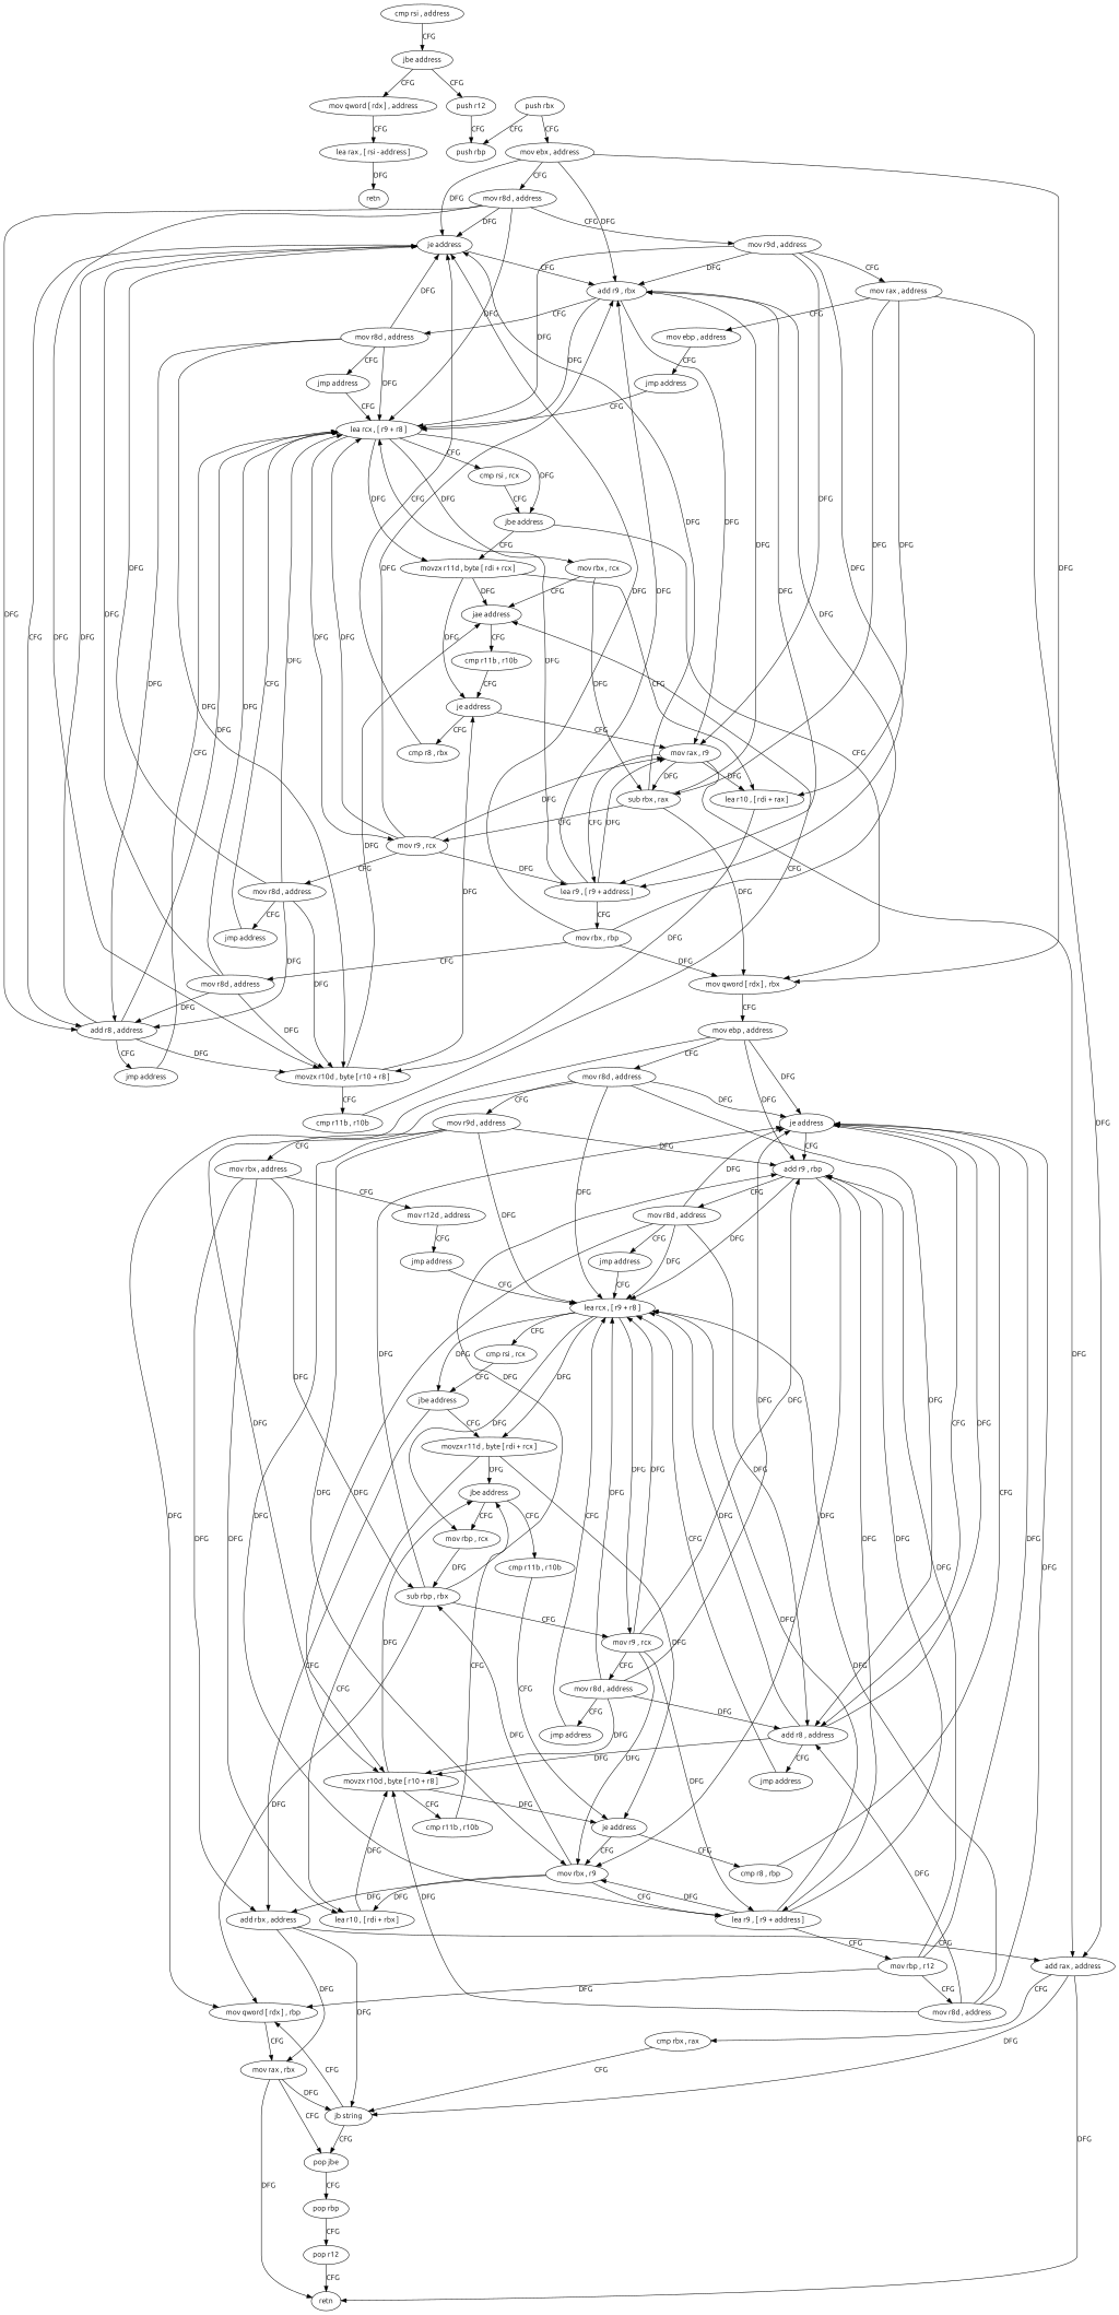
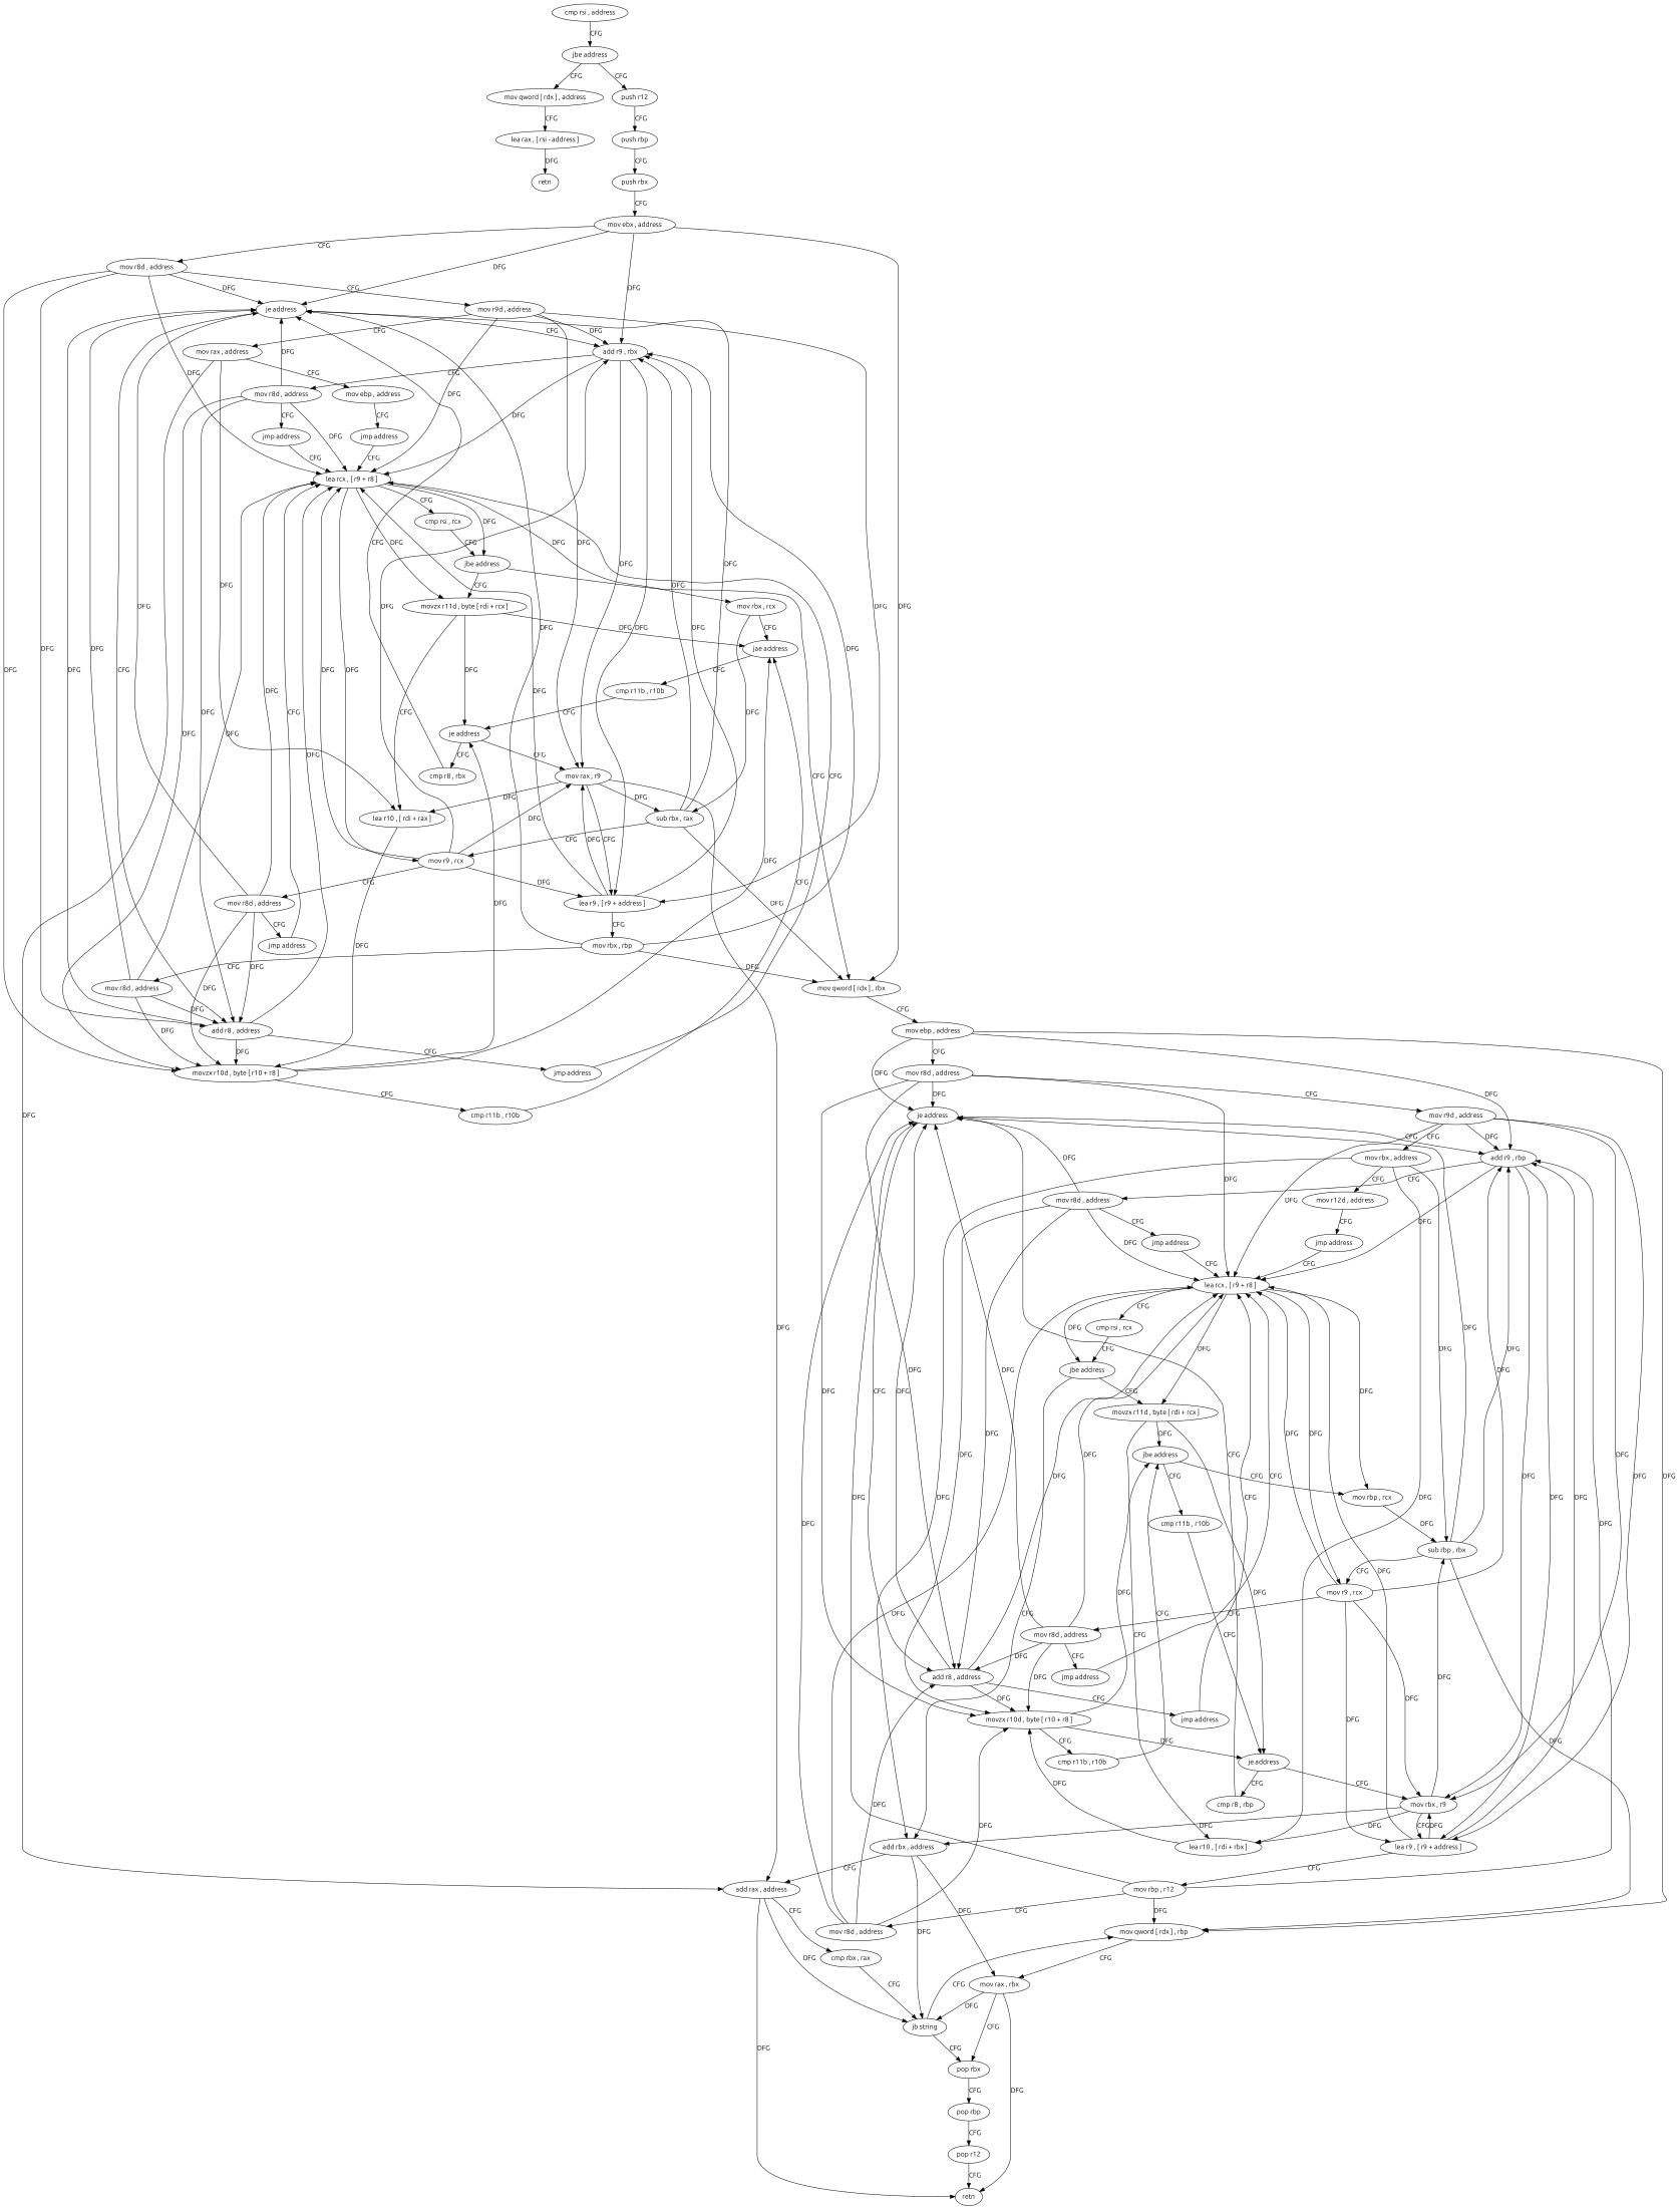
  digraph {
    fontname=Ubuntu
    node [fontname=Ubuntu]
    edge [fontname=Ubuntu]
    n1 [label="cmp rsi , address"]
    n2 [label="jbe address"]
    n3 [label="mov qword [ rdx ] , address"]
    n4 [label="push r12"]
    n5 [label="lea rax , [ rsi - address ]"]
    n6 [label="push rbp"]
    n7 [label=retn]
    n8 [label="push rbx"]
    n9 [label="mov ebx , address"]
    n10 [label="mov r8d , address"]
    n11 [label="mov qword [ rdx ] , rbx"]
    n12 [label="je address"]
    n13 [label="add r9 , rbx"]
    n14 [label="mov r9d , address"]
    n15 [label="lea rcx , [ r9 + r8 ]"]
    n16 [label="movzx r10d , byte [ r10 + r8 ]"]
    n17 [label="add r8 , address"]
    n18 [label="mov ebp , address"]
    n19 [label="mov rax , r9"]
    n20 [label="lea r9 , [ r9 + address ]"]
    n21 [label="mov r8d , address"]
    n22 [label="mov rax , address"]
    n23 [label="cmp rsi , rcx"]
    n24 [label="jbe address"]
    n25 [label="movzx r11d , byte [ rdi + rcx ]"]
    n26 [label="mov rbx , rcx"]
    n27 [label="mov r9 , rcx"]
    n28 [label="jae address"]
    n29 [label="je address"]
    n30 [label="cmp r11b , r10b"]
    n31 [label="jmp address"]
    n32 [label="mov ebp , address"]
    n33 [label="lea r10 , [ rdi + rax ]"]
    n34 [label="sub rbx , rax"]
    n35 [label="add rax , address"]
    n36 [label="mov rbx , rbp"]
    n37 [label="jmp address"]
    n38 [label="jb string"]
    n39 [label="cmp rbx , rax"]
    n40 [label=retn]
    n41 [label="mov r8d , address"]
    n42 [label="mov r8d , address"]
    n43 [label="mov qword [ rdx ] , rbp"]
    n44 [label="je address"]
    n45 [label="add r9 , rbp"]
    n46 [label="cmp r11b , r10b"]
    n47 [label="cmp r8 , rbx"]
    n48 [label="mov r9d , address"]
    n49 [label="lea rcx , [ r9 + r8 ]"]
    n50 [label="movzx r10d , byte [ r10 + r8 ]"]
    n51 [label="add r8 , address"]
    n52 [label="mov rax , rbx"]
    n53 [label="mov rbx , r9"]
    n54 [label="lea r9 , [ r9 + address ]"]
    n55 [label="mov r8d , address"]
    n56 [label="mov rbx , address"]
    n57 [label="cmp rsi , rcx"]
    n58 [label="jbe address"]
    n59 [label="movzx r11d , byte [ rdi + rcx ]"]
    n60 [label="mov rbp , rcx"]
    n61 [label="mov r9 , rcx"]
    n62 [label="jbe address"]
    n63 [label="je address"]
    n64 [label="cmp r11b , r10b"]
    n65 [label="jmp address"]
    n66 [label="mov r12d , address"]
    n67 [label="add rbx , address"]
    n68 [label="lea r10 , [ rdi + rbx ]"]
    n69 [label="sub rbp , rbx"]
    n70 [label="mov rbp , r12"]
    n71 [label="jmp address"]
    n72 [label="mov r8d , address"]
-   n73 [label="pop jbe"]
+   n73 [label="pop rbx"]
    n74 [label="cmp r11b , r10b"]
    n75 [label="cmp r8 , rbp"]
    n76 [label="jmp address"]
    n77 [label="pop rbp"]
    n78 [label="pop r12"]
    n79 [label="jmp address"]
    n80 [label="mov r8d , address"]
    n81 [label="jmp address"]
    n82 [label="jmp address"]
    n83 [label="mov r8d , address"]
    n1 -> n2 [label=CFG]
    n2 -> n3 [label=CFG]
    n2 -> n4 [label=CFG]
    n3 -> n5 [label=CFG]
    n4 -> n6 [label=CFG]
    n5 -> n7 [label=DFG]
-   n8 -> n6 [label=CFG]
+   n6 -> n8 [label=CFG]
    n8 -> n9 [label=CFG]
    n9 -> n10 [label=CFG]
    n9 -> n11 [label=DFG]
    n9 -> n12 [label=DFG]
    n9 -> n13 [label=DFG]
    n10 -> n12 [label=DFG]
    n10 -> n14 [label=CFG]
    n10 -> n15 [label=DFG]
    n10 -> n16 [label=DFG]
    n10 -> n17 [label=DFG]
    n11 -> n18 [label=CFG]
    n12 -> n13 [label=CFG]
    n12 -> n17 [label=CFG]
    n13 -> n15 [label=DFG]
    n13 -> n19 [label=DFG]
    n13 -> n20 [label=DFG]
    n13 -> n21 [label=CFG]
    n14 -> n13 [label=DFG]
    n14 -> n15 [label=DFG]
    n14 -> n19 [label=DFG]
    n14 -> n20 [label=DFG]
    n14 -> n22 [label=CFG]
    n15 -> n23 [label=CFG]
    n15 -> n24 [label=DFG]
    n15 -> n25 [label=DFG]
    n15 -> n26 [label=DFG]
    n15 -> n27 [label=DFG]
    n16 -> n28 [label=DFG]
    n16 -> n29 [label=DFG]
    n16 -> n30 [label=CFG]
    n17 -> n12 [label=DFG]
    n17 -> n15 [label=DFG]
    n17 -> n16 [label=DFG]
    n17 -> n31 [label=CFG]
    n18 -> n42 [label=CFG]
    n18 -> n43 [label=DFG]
    n18 -> n44 [label=DFG]
    n18 -> n45 [label=DFG]
    n19 -> n20 [label=CFG]
    n19 -> n33 [label=DFG]
    n19 -> n34 [label=DFG]
    n19 -> n35 [label=DFG]
    n20 -> n13 [label=DFG]
    n20 -> n15 [label=DFG]
    n20 -> n19 [label=DFG]
    n20 -> n36 [label=CFG]
    n21 -> n12 [label=DFG]
    n21 -> n15 [label=DFG]
    n21 -> n16 [label=DFG]
    n21 -> n17 [label=DFG]
    n21 -> n79 [label=CFG]
    n22 -> n32 [label=CFG]
    n22 -> n33 [label=DFG]
-   n22 -> n34 [label=DFG]
    n22 -> n35 [label=DFG]
    n23 -> n24 [label=CFG]
    n24 -> n11 [label=CFG]
    n24 -> n25 [label=CFG]
    n25 -> n28 [label=DFG]
    n25 -> n29 [label=DFG]
    n25 -> n33 [label=CFG]
    n26 -> n28 [label=CFG]
    n26 -> n34 [label=DFG]
    n27 -> n13 [label=DFG]
    n27 -> n15 [label=DFG]
    n27 -> n19 [label=DFG]
    n27 -> n20 [label=DFG]
    n27 -> n41 [label=CFG]
    n28 -> n46 [label=CFG]
    n29 -> n19 [label=CFG]
    n29 -> n47 [label=CFG]
    n30 -> n28 [label=CFG]
    n31 -> n15 [label=CFG]
    n32 -> n37 [label=CFG]
    n33 -> n16 [label=DFG]
    n34 -> n11 [label=DFG]
    n34 -> n12 [label=DFG]
    n34 -> n13 [label=DFG]
    n34 -> n27 [label=CFG]
    n35 -> n38 [label=DFG]
    n35 -> n39 [label=CFG]
    n35 -> n40 [label=DFG]
    n36 -> n11 [label=DFG]
    n36 -> n12 [label=DFG]
    n36 -> n13 [label=DFG]
    n36 -> n80 [label=CFG]
    n37 -> n15 [label=CFG]
    n38 -> n43 [label=CFG]
    n38 -> n73 [label=CFG]
    n39 -> n38 [label=CFG]
    n41 -> n12 [label=DFG]
    n41 -> n15 [label=DFG]
    n41 -> n16 [label=DFG]
    n41 -> n17 [label=DFG]
    n41 -> n76 [label=CFG]
    n42 -> n44 [label=DFG]
    n42 -> n48 [label=CFG]
    n42 -> n49 [label=DFG]
    n42 -> n50 [label=DFG]
    n42 -> n51 [label=DFG]
    n43 -> n52 [label=CFG]
    n44 -> n45 [label=CFG]
    n44 -> n51 [label=CFG]
    n45 -> n49 [label=DFG]
    n45 -> n53 [label=DFG]
    n45 -> n54 [label=DFG]
    n45 -> n55 [label=CFG]
    n46 -> n29 [label=CFG]
    n47 -> n12 [label=CFG]
    n48 -> n45 [label=DFG]
    n48 -> n49 [label=DFG]
    n48 -> n53 [label=DFG]
    n48 -> n54 [label=DFG]
    n48 -> n56 [label=CFG]
    n49 -> n57 [label=CFG]
    n49 -> n58 [label=DFG]
    n49 -> n59 [label=DFG]
    n49 -> n60 [label=DFG]
    n49 -> n61 [label=DFG]
    n50 -> n62 [label=DFG]
    n50 -> n63 [label=DFG]
    n50 -> n64 [label=CFG]
    n51 -> n44 [label=DFG]
    n51 -> n49 [label=DFG]
    n51 -> n50 [label=DFG]
    n51 -> n65 [label=CFG]
    n52 -> n38 [label=DFG]
    n52 -> n40 [label=DFG]
    n52 -> n73 [label=CFG]
    n53 -> n54 [label=CFG]
    n53 -> n67 [label=DFG]
    n53 -> n68 [label=DFG]
    n53 -> n69 [label=DFG]
    n54 -> n45 [label=DFG]
    n54 -> n49 [label=DFG]
    n54 -> n53 [label=DFG]
    n54 -> n70 [label=CFG]
    n55 -> n44 [label=DFG]
    n55 -> n49 [label=DFG]
    n55 -> n50 [label=DFG]
    n55 -> n51 [label=DFG]
    n55 -> n82 [label=CFG]
    n56 -> n66 [label=CFG]
    n56 -> n67 [label=DFG]
    n56 -> n68 [label=DFG]
    n56 -> n69 [label=DFG]
    n57 -> n58 [label=CFG]
    n58 -> n59 [label=CFG]
    n58 -> n67 [label=CFG]
    n59 -> n62 [label=DFG]
    n59 -> n63 [label=DFG]
    n59 -> n68 [label=CFG]
    n60 -> n69 [label=DFG]
    n61 -> n45 [label=DFG]
    n61 -> n49 [label=DFG]
    n61 -> n53 [label=DFG]
    n61 -> n54 [label=DFG]
    n61 -> n72 [label=CFG]
    n62 -> n60 [label=CFG]
    n62 -> n74 [label=CFG]
    n63 -> n53 [label=CFG]
    n63 -> n75 [label=CFG]
    n64 -> n62 [label=CFG]
    n65 -> n49 [label=CFG]
    n66 -> n71 [label=CFG]
    n67 -> n35 [label=CFG]
    n67 -> n38 [label=DFG]
    n67 -> n52 [label=DFG]
    n68 -> n50 [label=DFG]
    n69 -> n43 [label=DFG]
    n69 -> n44 [label=DFG]
    n69 -> n45 [label=DFG]
    n69 -> n61 [label=CFG]
    n70 -> n43 [label=DFG]
    n70 -> n44 [label=DFG]
    n70 -> n45 [label=DFG]
    n70 -> n83 [label=CFG]
    n71 -> n49 [label=CFG]
    n72 -> n44 [label=DFG]
    n72 -> n49 [label=DFG]
    n72 -> n50 [label=DFG]
    n72 -> n51 [label=DFG]
    n72 -> n81 [label=CFG]
    n73 -> n77 [label=CFG]
    n74 -> n63 [label=CFG]
    n75 -> n44 [label=CFG]
    n76 -> n15 [label=CFG]
    n77 -> n78 [label=CFG]
    n78 -> n40 [label=CFG]
    n79 -> n15 [label=CFG]
    n80 -> n12 [label=DFG]
    n80 -> n15 [label=DFG]
    n80 -> n16 [label=DFG]
    n80 -> n17 [label=DFG]
    n81 -> n49 [label=CFG]
    n82 -> n49 [label=CFG]
    n83 -> n44 [label=DFG]
    n83 -> n49 [label=DFG]
    n83 -> n50 [label=DFG]
    n83 -> n51 [label=DFG]
  }
